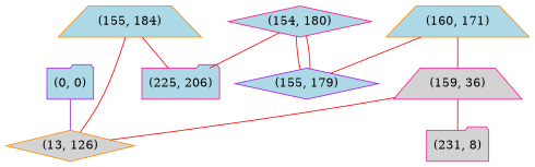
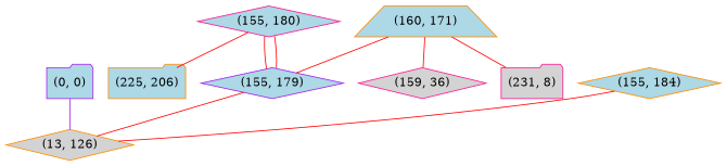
  graph {
    node [color=darkorange fillcolor=lightblue shape=diamond style=filled]
    edge [color=red weight=1]
    "(0, 0)" [color=purple shape=folder]
    "(13, 126)" [fillcolor=lightgrey]
-   "(155, 180)" [color=deeppink label="(154, 180)"]
+   "(155, 180)" [color=deeppink]
    "(155, 179)" [color=purple]
-   "(225, 206)" [color=deeppink shape=folder]
-   "(155, 184)" [shape=trapezium]
+   "(225, 206)" [shape=folder]
+   "(155, 184)"
    n7 [label="(160, 171)" shape=trapezium]
-   "(159, 36)" [color=deeppink fillcolor=lightgrey shape=trapezium]
+   "(159, 36)" [color=deeppink fillcolor=lightgrey]
    n9 [color=deeppink fillcolor=lightgrey label="(231, 8)" shape=folder]
    "(0, 0)" -- "(13, 126)" [color=purple weight=4]
    "(155, 180)" -- "(155, 179)"
    "(155, 180)" -- "(155, 179)"
    "(155, 180)" -- "(225, 206)"
    "(155, 184)" -- "(13, 126)"
-   "(155, 184)" -- "(225, 206)"
    n7 -- "(155, 179)"
    n7 -- "(159, 36)"
-   "(159, 36)" -- "(13, 126)"
-   "(159, 36)" -- n9
+   "(155, 179)" -- "(13, 126)"
+   n7 -- n9
  }
